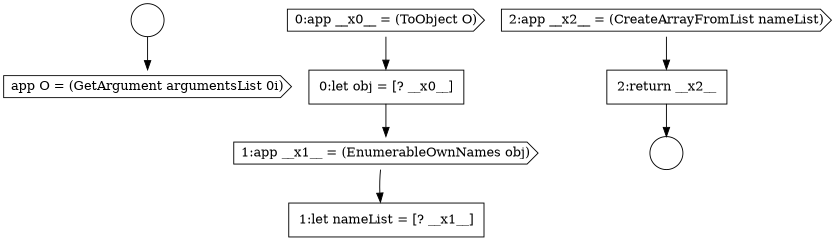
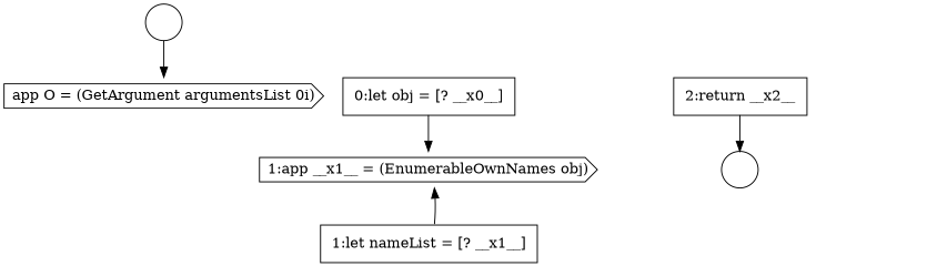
  digraph {
    node [color=black fillcolor=white shape=cds style=filled]
    edge [color=black]
    n1 [label=" " shape=circle]
    n2 [label=<<font color="black">app O = (GetArgument argumentsList 0i)</font>>]
-   n3 [label=<<font color="black">0:app __x0__ = (ToObject O)</font>>]
    n4 [label=<<font color="black">     <table border="0" cellborder="1" cellspacing="0" cellpadding="10">       <tr><td align="left">0:let obj = [? __x0__]</td></tr>     </table>   </font>> margin=0 shape=none]
    n5 [label=<<font color="black">     <table border="0" cellborder="1" cellspacing="0" cellpadding="10">       <tr><td align="left">1:let nameList = [? __x1__]</td></tr>     </table>   </font>> margin=0 shape=none]
-   n6 [label=<<font color="black">2:app __x2__ = (CreateArrayFromList nameList)</font>>]
    n7 [label=<<font color="black">     <table border="0" cellborder="1" cellspacing="0" cellpadding="10">       <tr><td align="left">2:return __x2__</td></tr>     </table>   </font>> margin=0 shape=none]
    n8 [label=<<font color="black">1:app __x1__ = (EnumerableOwnNames obj)</font>>]
    n9 [label=" " shape=circle]
    n1 -> n2
-   n3 -> n4
    n4 -> n8
-   n6 -> n7
    n7 -> n9
-   n8 -> n5
+   n5 -> n8
  }
